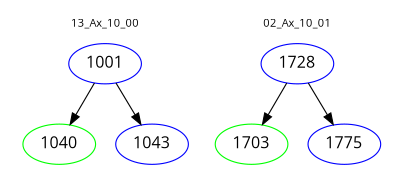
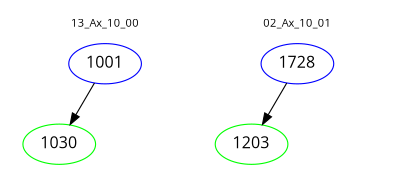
  digraph {
    fontname="Open Sans"
    node [color=blue fontname="Open Sans"]
    edge [color=black fontname="Open Sans"]
    n1 [label=1001]
-   n2 [color=green label=1040]
-   n3 [label=1043]
+   n2 [color=green label=1030]
    n4 [label=1728]
-   n5 [color=green label=1703]
-   n6 [label=1775]
+   n5 [color=green label=1203]
    subgraph cluster_1 {
      color=white
      fontsize=10
      label="13_Ax_10_00"
      n1
      n2
-     n3
    }
    subgraph cluster_2 {
      color=white
      fontsize=10
      label="02_Ax_10_01"
      n4
      n5
-     n6
    }
    n1 -> n2
-   n1 -> n3
    n4 -> n5
-   n4 -> n6
  }
